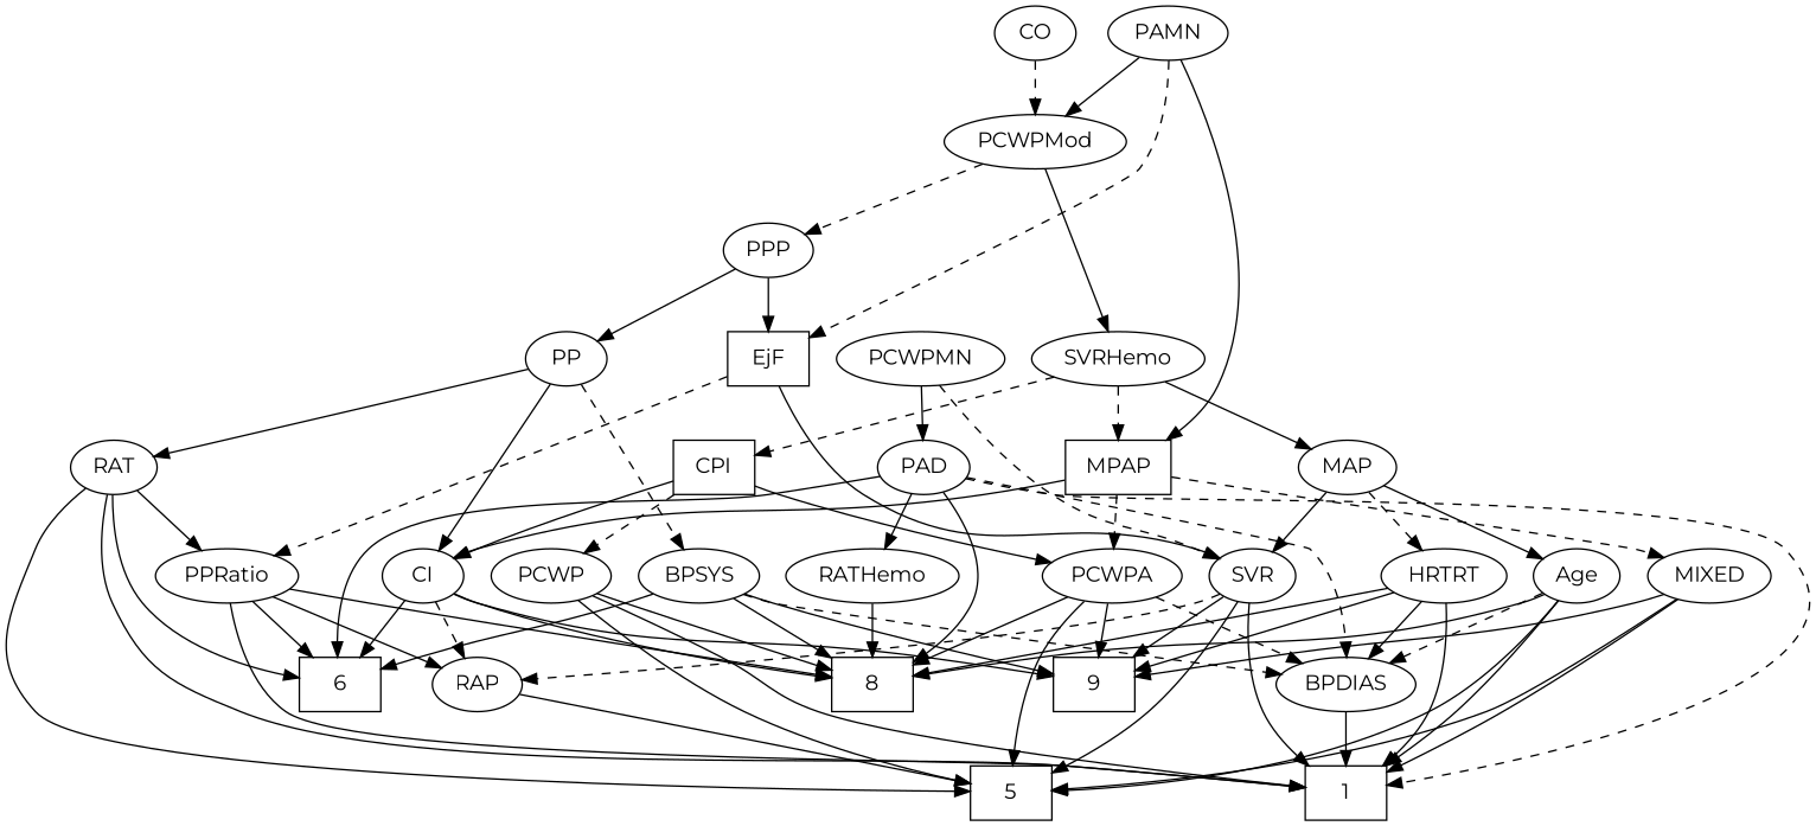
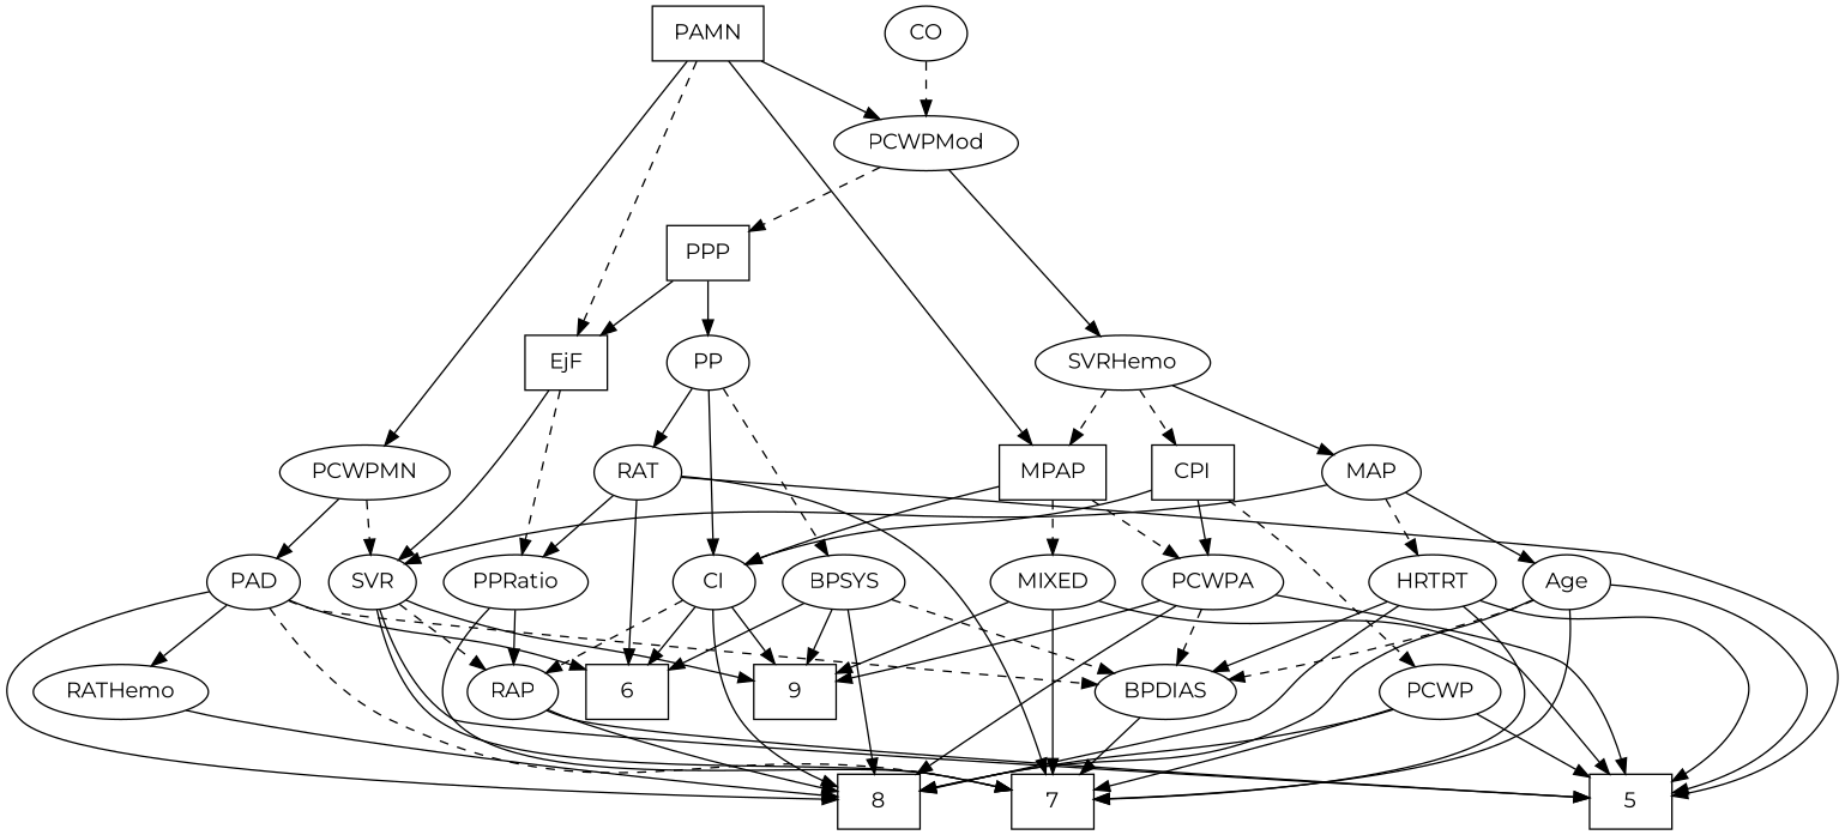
  strict digraph {
    fontname=Montserrat
    node [fontname=Montserrat]
    edge [fontname=Montserrat style=solid]
-   1 [height=0.5 shape=box width=0.75]
+   1 [height=0.5 shape=box width=0.75 label=7]
    n2 [height=0.5 label=6 shape=box width=0.75]
    n3 [height=0.5 label=9 shape=box width=0.75]
    n4 [height=0.5 label=8 shape=box width=0.75]
    5 [height=0.5 shape=box width=0.75]
    Age [height=0.5 width=0.75]
    BPDIAS [height=0.5 width=1.1735]
    EjF [height=0.5 shape=box width=0.75]
    SVR [height=0.5 width=0.77632]
    PPRatio [height=0.5 width=1.1013]
    RAP [height=0.5 width=0.77632]
    MIXED [height=0.5 width=1.1193]
    MPAP [height=0.5 shape=box width=0.97491]
    PCWPA [height=0.5 width=1.1555]
    CI [height=0.5 width=0.75]
    BPSYS [height=0.5 width=1.0471]
    PAD [height=0.5 width=0.79437]
    RATHemo [height=0.5 width=1.3721]
    CO [height=0.5 width=0.75]
    PCWPMod [height=0.5 width=1.4443]
    SVRHemo [height=0.5 width=1.3902]
-   PPP [height=0.5 width=0.75]
-   PAMN [height=0.5 width=1.011]
+   PPP [height=0.5 width=0.75 shape=box]
+   PAMN [height=0.5 width=1.011 shape=box]
    PCWPMN [height=0.5 width=1.3902]
    CPI [height=0.5 shape=box width=0.75]
    MAP [height=0.5 width=0.84854]
    PP [height=0.5 width=0.75]
    PCWP [height=0.5 width=0.97491]
    RAT [height=0.5 width=0.75827]
    HRTRT [height=0.5 width=1.1013]
    Age -> 1
    Age -> n4
    Age -> 5
    Age -> BPDIAS [style=dashed]
    BPDIAS -> 1
    EjF -> SVR
    EjF -> PPRatio [style=dashed]
    SVR -> 1
    SVR -> n3
    SVR -> 5
    SVR -> RAP [style=dashed]
    PPRatio -> 1
-   PPRatio -> n2
-   PPRatio -> n4
+   RAP -> n4
    PPRatio -> RAP
    RAP -> 5
    MIXED -> 1
    MIXED -> n3
    MIXED -> 5
    MPAP -> MIXED [style=dashed]
    MPAP -> PCWPA [style=dashed]
    MPAP -> CI
    PCWPA -> n3
    PCWPA -> n4
    PCWPA -> 5
    PCWPA -> BPDIAS [style=dashed]
    CI -> n2
    CI -> n3
    CI -> n4
    CI -> RAP [style=dashed]
    BPSYS -> n2
    BPSYS -> n3
    BPSYS -> n4
    BPSYS -> BPDIAS [style=dashed]
    PAD -> 1 [style=dashed]
    PAD -> n2
    PAD -> n4
    PAD -> BPDIAS [style=dashed]
    PAD -> RATHemo
    RATHemo -> n4
    CO -> PCWPMod [style=dashed]
    PCWPMod -> SVRHemo
    PCWPMod -> PPP [style=dashed]
    SVRHemo -> MPAP [style=dashed]
    SVRHemo -> CPI [style=dashed]
    SVRHemo -> MAP
    PPP -> EjF
    PPP -> PP
    PAMN -> EjF [style=dashed]
    PAMN -> MPAP
    PAMN -> PCWPMod
+   PAMN -> PCWPMN
    PCWPMN -> SVR [style=dashed]
    PCWPMN -> PAD
    CPI -> PCWPA
    CPI -> CI
    CPI -> PCWP [style=dashed]
    MAP -> Age
    MAP -> SVR
    MAP -> HRTRT [style=dashed]
    PP -> CI
    PP -> BPSYS [style=dashed]
    PP -> RAT
    PCWP -> 1
    PCWP -> n4
    PCWP -> 5
    RAT -> 1
    RAT -> n2
    RAT -> 5
    RAT -> PPRatio
    HRTRT -> 1
    HRTRT -> n4
-   HRTRT -> n3
+   HRTRT -> 5
    HRTRT -> BPDIAS
  }
